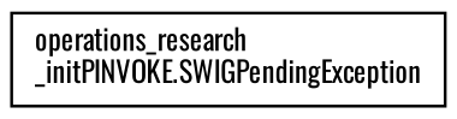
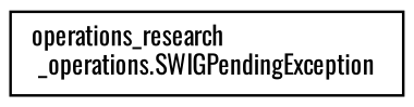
  digraph {
    rankdir=LR
    fontname=Oswald
-   n1 [color=black fillcolor=white fontname=Oswald fontsize=10 height=0.2 label="operations_research\l_initPINVOKE.SWIGPendingException" shape=record style=filled width=0.4]
+   n1 [color=black fillcolor=white fontname=Oswald fontsize=10 height=0.2 label="operations_research\l_operations.SWIGPendingException" shape=record style=filled width=0.4]
  }
